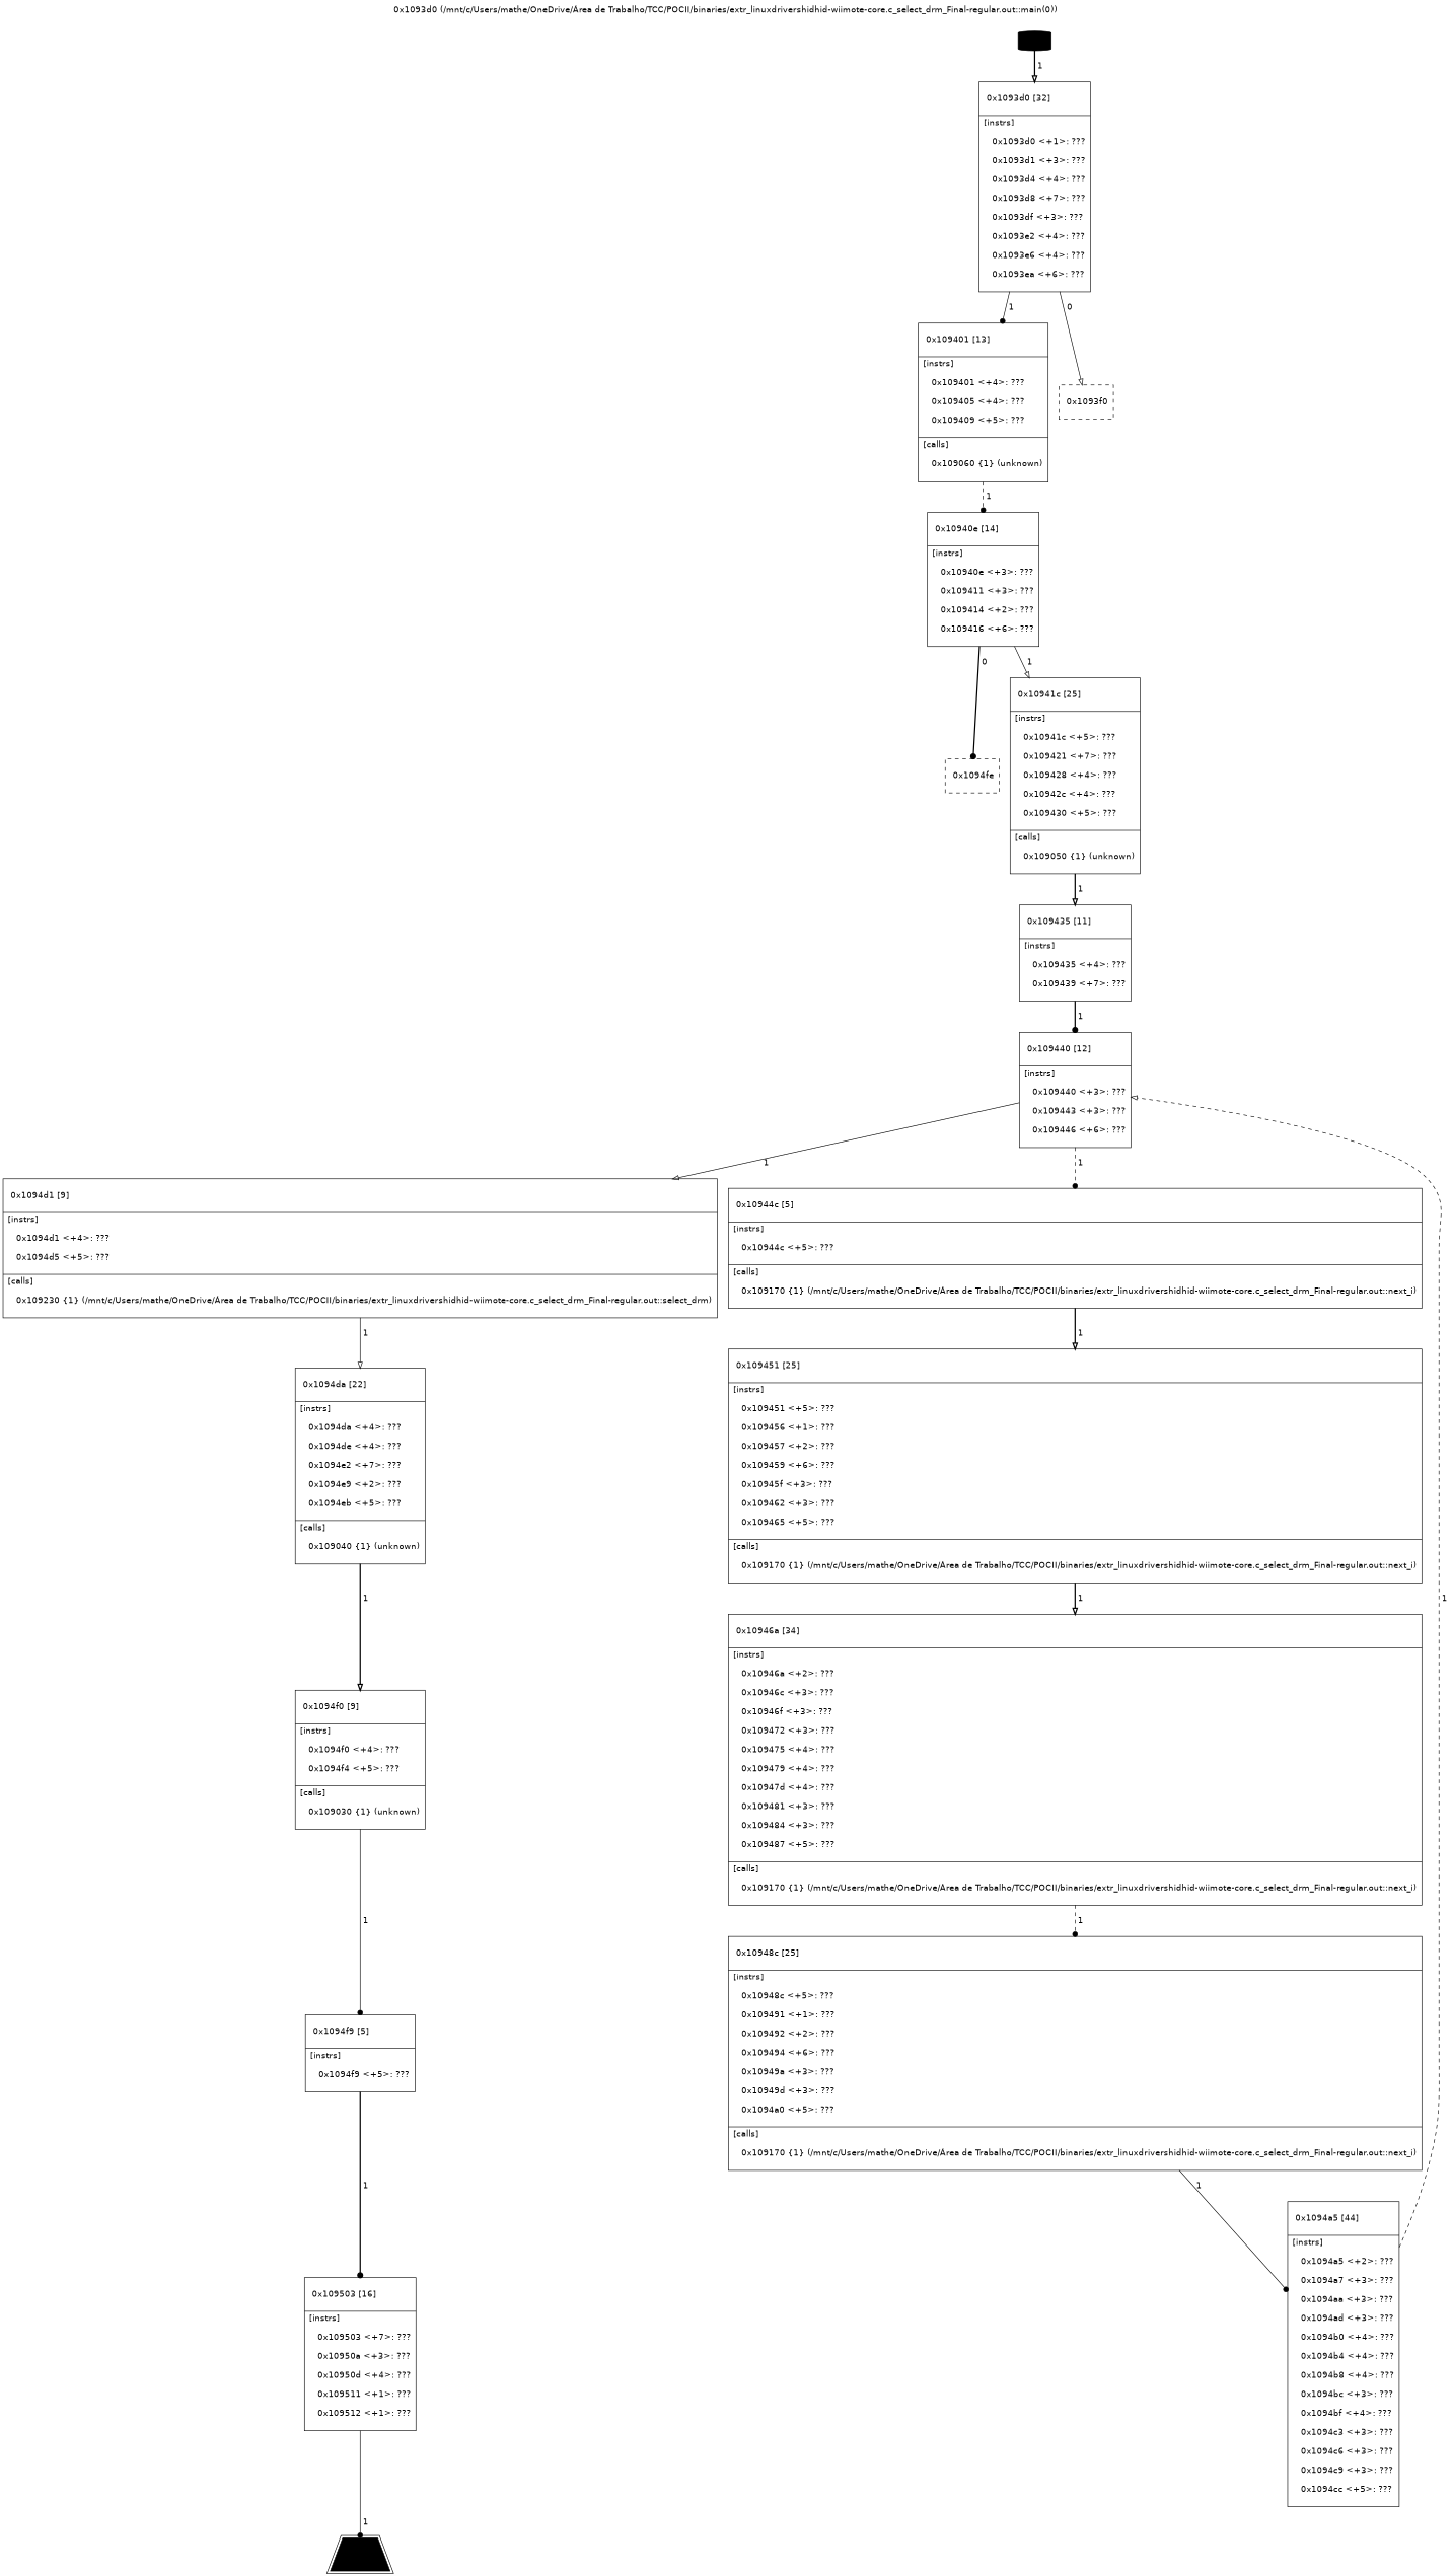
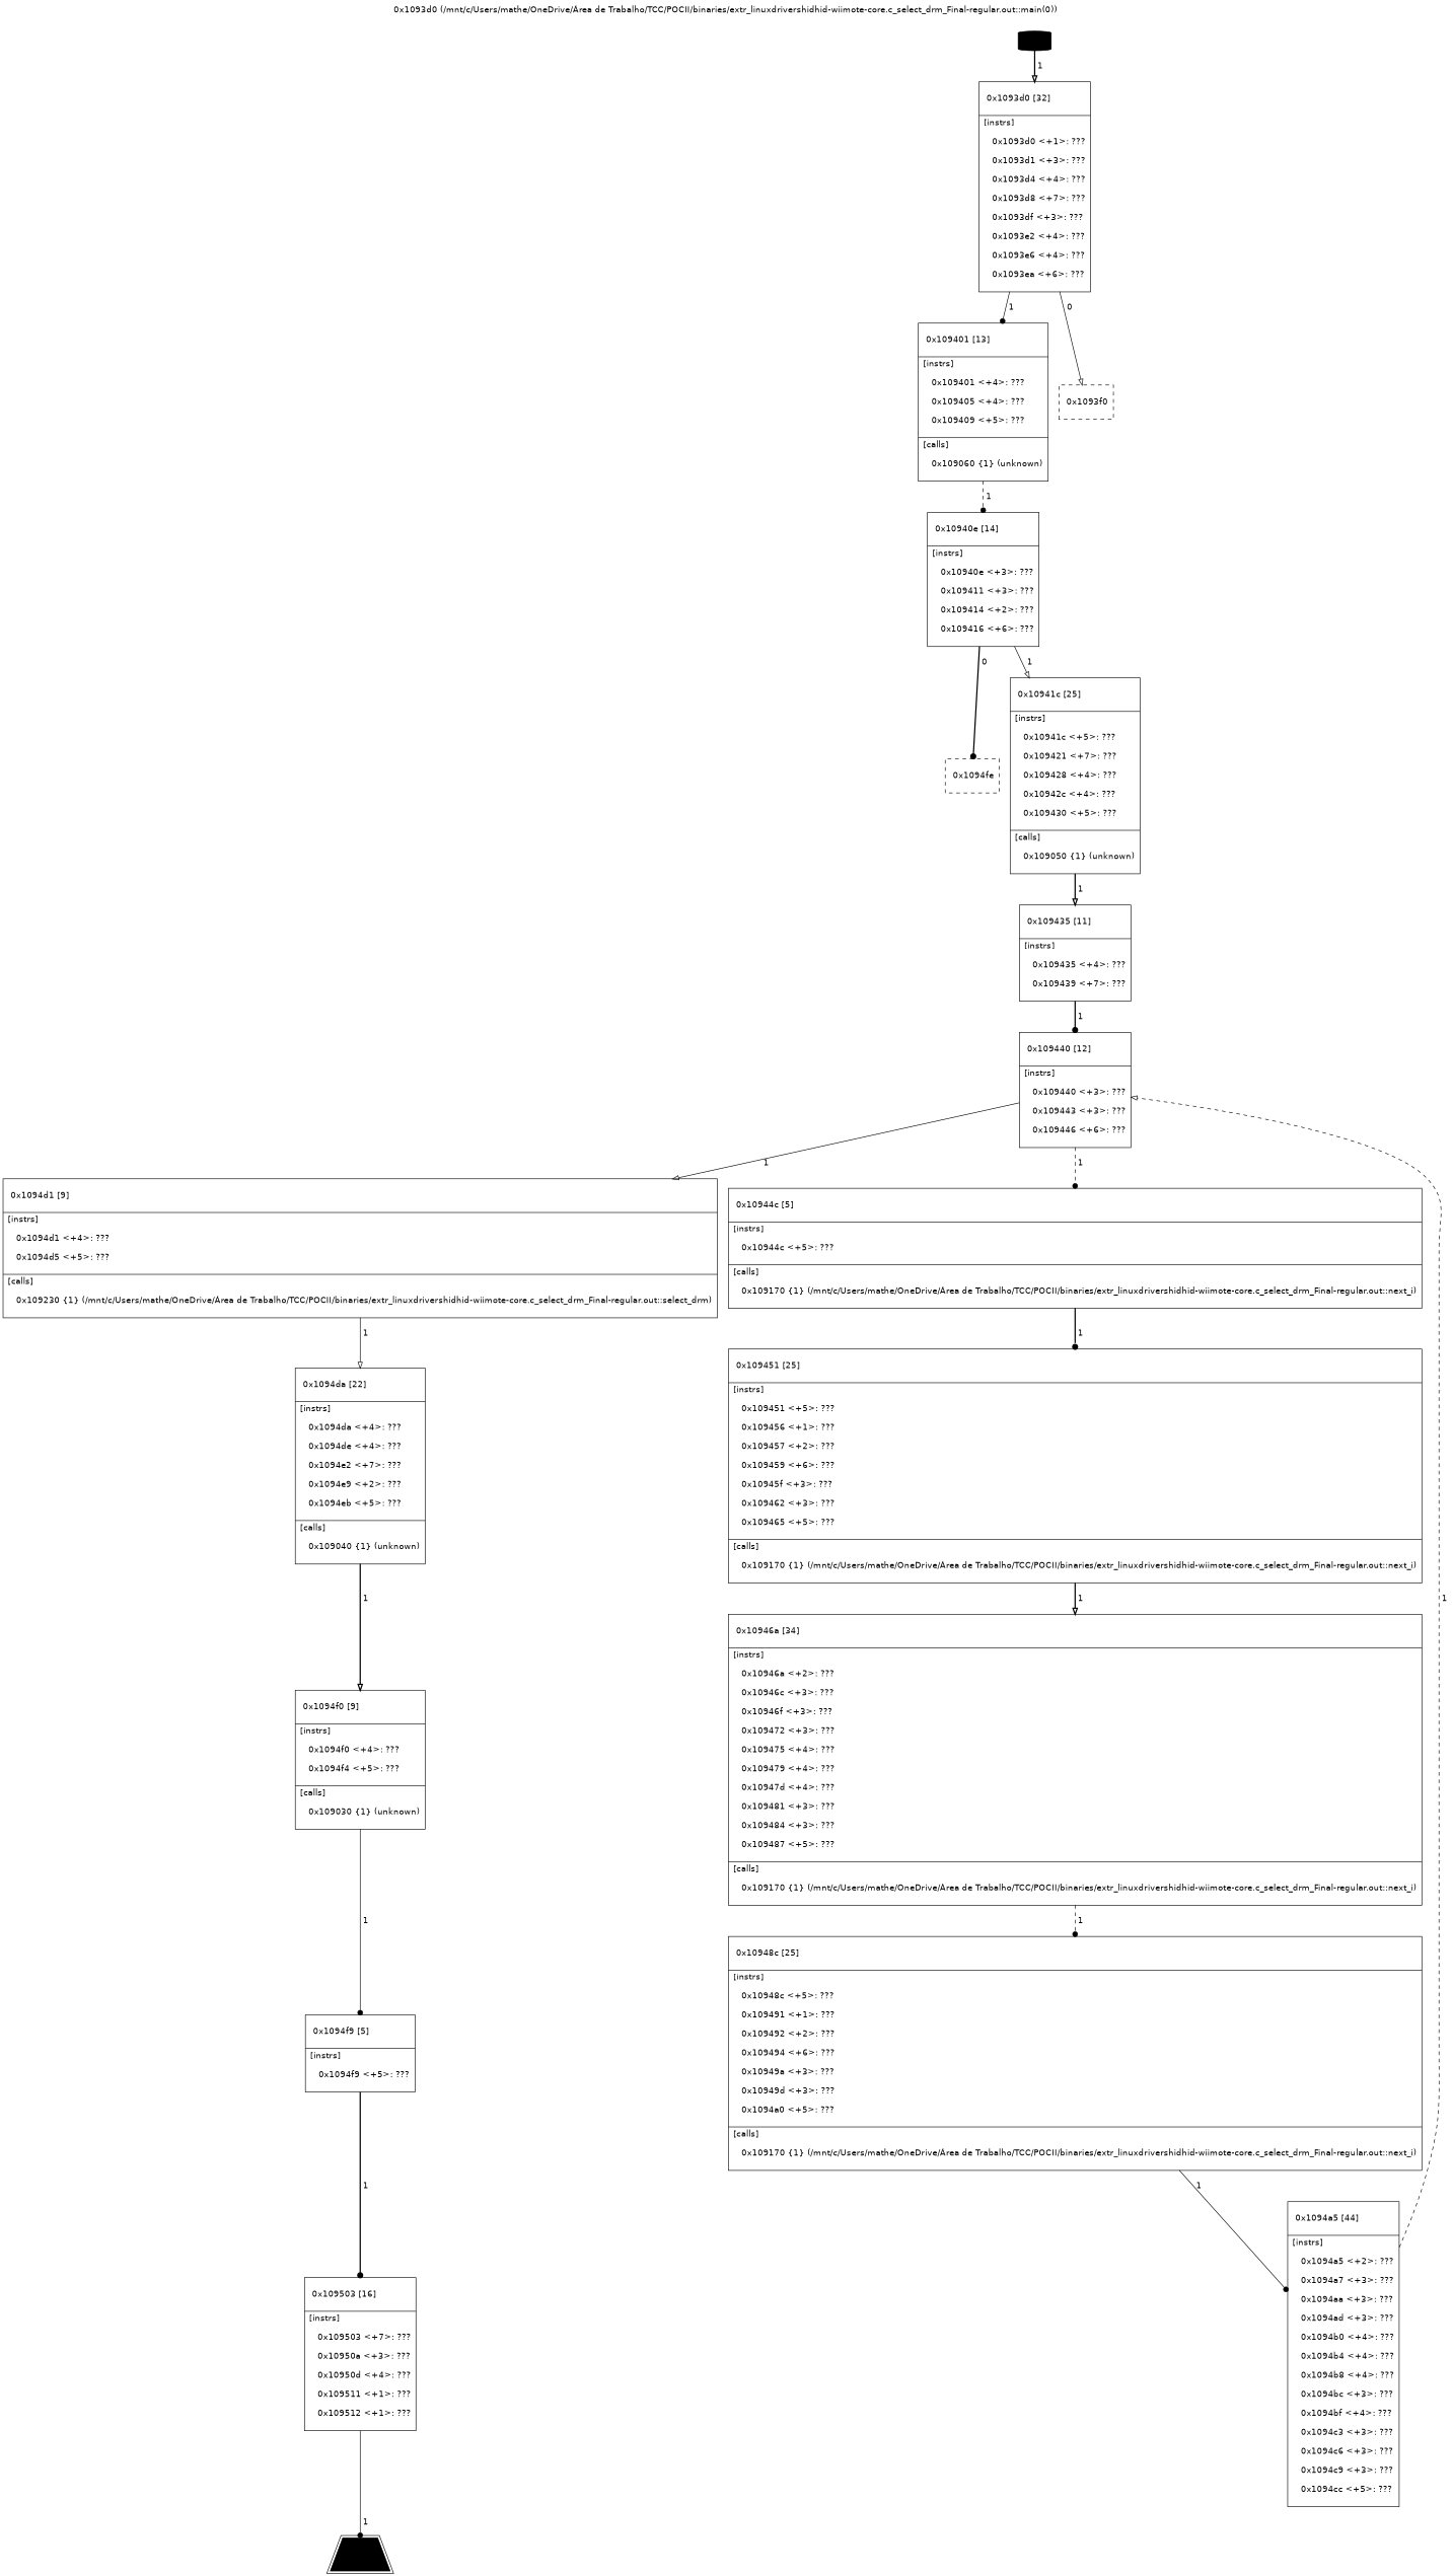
  digraph {
    fontname="DejaVu Sans"
    label="0x1093d0 (/mnt/c/Users/mathe/OneDrive/Área de Trabalho/TCC/POCII/binaries/extr_linuxdrivershidhid-wiimote-core.c_select_drm_Final-regular.out::main(0))"
    labelloc=t
    node [fontname="DejaVu Sans" shape=record]
    edge [arrowhead=onormal fontname="DejaVu Sans" style=bold]
    Entry [fillcolor=black height=0.3 shape=cylinder style=filled width=0.3]
    n2 [label="{\n     0x1093d0 [32]\l\n     | [instrs]\l\n     &nbsp;&nbsp;0x1093d0 \<+1\>: ???\l\n     &nbsp;&nbsp;0x1093d1 \<+3\>: ???\l\n     &nbsp;&nbsp;0x1093d4 \<+4\>: ???\l\n     &nbsp;&nbsp;0x1093d8 \<+7\>: ???\l\n     &nbsp;&nbsp;0x1093df \<+3\>: ???\l\n     &nbsp;&nbsp;0x1093e2 \<+4\>: ???\l\n     &nbsp;&nbsp;0x1093e6 \<+4\>: ???\l\n     &nbsp;&nbsp;0x1093ea \<+6\>: ???\l\n  }"]
    n3 [label="{\n     0x109401 [13]\l\n     | [instrs]\l\n     &nbsp;&nbsp;0x109401 \<+4\>: ???\l\n     &nbsp;&nbsp;0x109405 \<+4\>: ???\l\n     &nbsp;&nbsp;0x109409 \<+5\>: ???\l\n     | [calls]\l\n     &nbsp;&nbsp;0x109060 \{1\} (unknown)\l\n  }"]
    n4 [label="{\n     0x1093f0\l\n  }" style=dashed]
    n5 [label="{\n     0x10940e [14]\l\n     | [instrs]\l\n     &nbsp;&nbsp;0x10940e \<+3\>: ???\l\n     &nbsp;&nbsp;0x109411 \<+3\>: ???\l\n     &nbsp;&nbsp;0x109414 \<+2\>: ???\l\n     &nbsp;&nbsp;0x109416 \<+6\>: ???\l\n  }"]
    n6 [label="{\n     0x1094fe\l\n  }" style=dashed]
    n7 [label="{\n     0x10941c [25]\l\n     | [instrs]\l\n     &nbsp;&nbsp;0x10941c \<+5\>: ???\l\n     &nbsp;&nbsp;0x109421 \<+7\>: ???\l\n     &nbsp;&nbsp;0x109428 \<+4\>: ???\l\n     &nbsp;&nbsp;0x10942c \<+4\>: ???\l\n     &nbsp;&nbsp;0x109430 \<+5\>: ???\l\n     | [calls]\l\n     &nbsp;&nbsp;0x109050 \{1\} (unknown)\l\n  }"]
    n8 [label="{\n     0x109435 [11]\l\n     | [instrs]\l\n     &nbsp;&nbsp;0x109435 \<+4\>: ???\l\n     &nbsp;&nbsp;0x109439 \<+7\>: ???\l\n  }"]
    n9 [label="{\n     0x109440 [12]\l\n     | [instrs]\l\n     &nbsp;&nbsp;0x109440 \<+3\>: ???\l\n     &nbsp;&nbsp;0x109443 \<+3\>: ???\l\n     &nbsp;&nbsp;0x109446 \<+6\>: ???\l\n  }"]
    Exit [fillcolor=black height=0.3 peripheries=2 shape=trapezium style=filled width=0.3]
    n11 [label="{\n     0x1094d1 [9]\l\n     | [instrs]\l\n     &nbsp;&nbsp;0x1094d1 \<+4\>: ???\l\n     &nbsp;&nbsp;0x1094d5 \<+5\>: ???\l\n     | [calls]\l\n     &nbsp;&nbsp;0x109230 \{1\} (/mnt/c/Users/mathe/OneDrive/Área de Trabalho/TCC/POCII/binaries/extr_linuxdrivershidhid-wiimote-core.c_select_drm_Final-regular.out::select_drm)\l\n  }"]
    n12 [label="{\n     0x10944c [5]\l\n     | [instrs]\l\n     &nbsp;&nbsp;0x10944c \<+5\>: ???\l\n     | [calls]\l\n     &nbsp;&nbsp;0x109170 \{1\} (/mnt/c/Users/mathe/OneDrive/Área de Trabalho/TCC/POCII/binaries/extr_linuxdrivershidhid-wiimote-core.c_select_drm_Final-regular.out::next_i)\l\n  }"]
    n13 [label="{\n     0x1094da [22]\l\n     | [instrs]\l\n     &nbsp;&nbsp;0x1094da \<+4\>: ???\l\n     &nbsp;&nbsp;0x1094de \<+4\>: ???\l\n     &nbsp;&nbsp;0x1094e2 \<+7\>: ???\l\n     &nbsp;&nbsp;0x1094e9 \<+2\>: ???\l\n     &nbsp;&nbsp;0x1094eb \<+5\>: ???\l\n     | [calls]\l\n     &nbsp;&nbsp;0x109040 \{1\} (unknown)\l\n  }"]
    n14 [label="{\n     0x109451 [25]\l\n     | [instrs]\l\n     &nbsp;&nbsp;0x109451 \<+5\>: ???\l\n     &nbsp;&nbsp;0x109456 \<+1\>: ???\l\n     &nbsp;&nbsp;0x109457 \<+2\>: ???\l\n     &nbsp;&nbsp;0x109459 \<+6\>: ???\l\n     &nbsp;&nbsp;0x10945f \<+3\>: ???\l\n     &nbsp;&nbsp;0x109462 \<+3\>: ???\l\n     &nbsp;&nbsp;0x109465 \<+5\>: ???\l\n     | [calls]\l\n     &nbsp;&nbsp;0x109170 \{1\} (/mnt/c/Users/mathe/OneDrive/Área de Trabalho/TCC/POCII/binaries/extr_linuxdrivershidhid-wiimote-core.c_select_drm_Final-regular.out::next_i)\l\n  }"]
    n15 [label="{\n     0x1094f0 [9]\l\n     | [instrs]\l\n     &nbsp;&nbsp;0x1094f0 \<+4\>: ???\l\n     &nbsp;&nbsp;0x1094f4 \<+5\>: ???\l\n     | [calls]\l\n     &nbsp;&nbsp;0x109030 \{1\} (unknown)\l\n  }"]
    n16 [label="{\n     0x10946a [34]\l\n     | [instrs]\l\n     &nbsp;&nbsp;0x10946a \<+2\>: ???\l\n     &nbsp;&nbsp;0x10946c \<+3\>: ???\l\n     &nbsp;&nbsp;0x10946f \<+3\>: ???\l\n     &nbsp;&nbsp;0x109472 \<+3\>: ???\l\n     &nbsp;&nbsp;0x109475 \<+4\>: ???\l\n     &nbsp;&nbsp;0x109479 \<+4\>: ???\l\n     &nbsp;&nbsp;0x10947d \<+4\>: ???\l\n     &nbsp;&nbsp;0x109481 \<+3\>: ???\l\n     &nbsp;&nbsp;0x109484 \<+3\>: ???\l\n     &nbsp;&nbsp;0x109487 \<+5\>: ???\l\n     | [calls]\l\n     &nbsp;&nbsp;0x109170 \{1\} (/mnt/c/Users/mathe/OneDrive/Área de Trabalho/TCC/POCII/binaries/extr_linuxdrivershidhid-wiimote-core.c_select_drm_Final-regular.out::next_i)\l\n  }"]
    n17 [label="{\n     0x10948c [25]\l\n     | [instrs]\l\n     &nbsp;&nbsp;0x10948c \<+5\>: ???\l\n     &nbsp;&nbsp;0x109491 \<+1\>: ???\l\n     &nbsp;&nbsp;0x109492 \<+2\>: ???\l\n     &nbsp;&nbsp;0x109494 \<+6\>: ???\l\n     &nbsp;&nbsp;0x10949a \<+3\>: ???\l\n     &nbsp;&nbsp;0x10949d \<+3\>: ???\l\n     &nbsp;&nbsp;0x1094a0 \<+5\>: ???\l\n     | [calls]\l\n     &nbsp;&nbsp;0x109170 \{1\} (/mnt/c/Users/mathe/OneDrive/Área de Trabalho/TCC/POCII/binaries/extr_linuxdrivershidhid-wiimote-core.c_select_drm_Final-regular.out::next_i)\l\n  }"]
    n18 [label="{\n     0x1094a5 [44]\l\n     | [instrs]\l\n     &nbsp;&nbsp;0x1094a5 \<+2\>: ???\l\n     &nbsp;&nbsp;0x1094a7 \<+3\>: ???\l\n     &nbsp;&nbsp;0x1094aa \<+3\>: ???\l\n     &nbsp;&nbsp;0x1094ad \<+3\>: ???\l\n     &nbsp;&nbsp;0x1094b0 \<+4\>: ???\l\n     &nbsp;&nbsp;0x1094b4 \<+4\>: ???\l\n     &nbsp;&nbsp;0x1094b8 \<+4\>: ???\l\n     &nbsp;&nbsp;0x1094bc \<+3\>: ???\l\n     &nbsp;&nbsp;0x1094bf \<+4\>: ???\l\n     &nbsp;&nbsp;0x1094c3 \<+3\>: ???\l\n     &nbsp;&nbsp;0x1094c6 \<+3\>: ???\l\n     &nbsp;&nbsp;0x1094c9 \<+3\>: ???\l\n     &nbsp;&nbsp;0x1094cc \<+5\>: ???\l\n  }"]
    n19 [label="{\n     0x1094f9 [5]\l\n     | [instrs]\l\n     &nbsp;&nbsp;0x1094f9 \<+5\>: ???\l\n  }"]
    n20 [label="{\n     0x109503 [16]\l\n     | [instrs]\l\n     &nbsp;&nbsp;0x109503 \<+7\>: ???\l\n     &nbsp;&nbsp;0x10950a \<+3\>: ???\l\n     &nbsp;&nbsp;0x10950d \<+4\>: ???\l\n     &nbsp;&nbsp;0x109511 \<+1\>: ???\l\n     &nbsp;&nbsp;0x109512 \<+1\>: ???\l\n  }"]
    Entry -> n2 [label=" 1"]
    n2 -> n3 [arrowhead=dot label=" 1" style=solid]
    n2 -> n4 [label=" 0" style=solid]
    n3 -> n5 [arrowhead=dot label=" 1" style=dashed]
    n5 -> n6 [arrowhead=dot label=" 0"]
    n5 -> n7 [label=" 1" style=solid]
    n7 -> n8 [label=" 1"]
    n8 -> n9 [arrowhead=dot label=" 1"]
    n9 -> n11 [label=" 1" style=solid]
    n9 -> n12 [arrowhead=dot label=" 1" style=dashed]
    n11 -> n13 [label=" 1" style=solid]
-   n12 -> n14 [label=" 1"]
+   n12 -> n14 [arrowhead=dot label=" 1"]
    n13 -> n15 [label=" 1"]
    n14 -> n16 [label=" 1"]
    n15 -> n19 [arrowhead=dot label=" 1" style=solid]
    n16 -> n17 [arrowhead=dot label=" 1" style=dashed]
    n17 -> n18 [arrowhead=dot label=" 1" style=solid]
    n18 -> n9 [label=" 1" style=dashed]
    n19 -> n20 [arrowhead=dot label=" 1"]
    n20 -> Exit [arrowhead=dot label=" 1" style=solid]
  }
